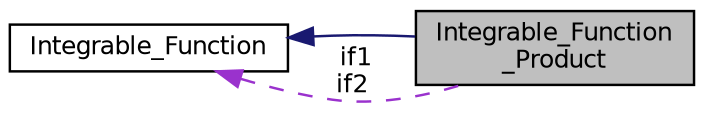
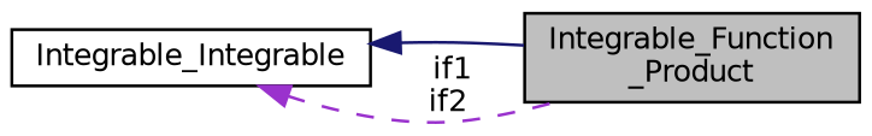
  digraph {
    rankdir=LR
    node [color=black fontname=Helvetica fontsize=10 shape=record style=filled]
    edge [dir=back fontname=Helvetica fontsize=10 labelfontname=Helvetica labelfontsize=10]
    n1 [fillcolor=grey75 fontcolor=black height=0.2 label="Integrable_Function\l_Product" width=0.4]
-   n2 [fillcolor=white height=0.2 label=Integrable_Function width=0.4]
+   n2 [fillcolor=white height=0.2 label=Integrable_Integrable width=0.4]
    n2 -> n1 [color=midnightblue style=solid]
    n2 -> n1 [color=darkorchid3 label=" if1\nif2" style=dashed]
  }
